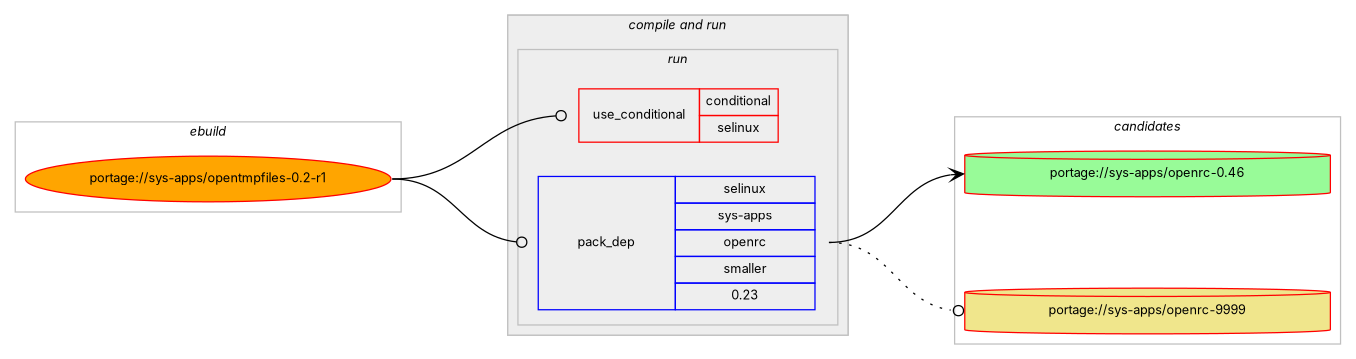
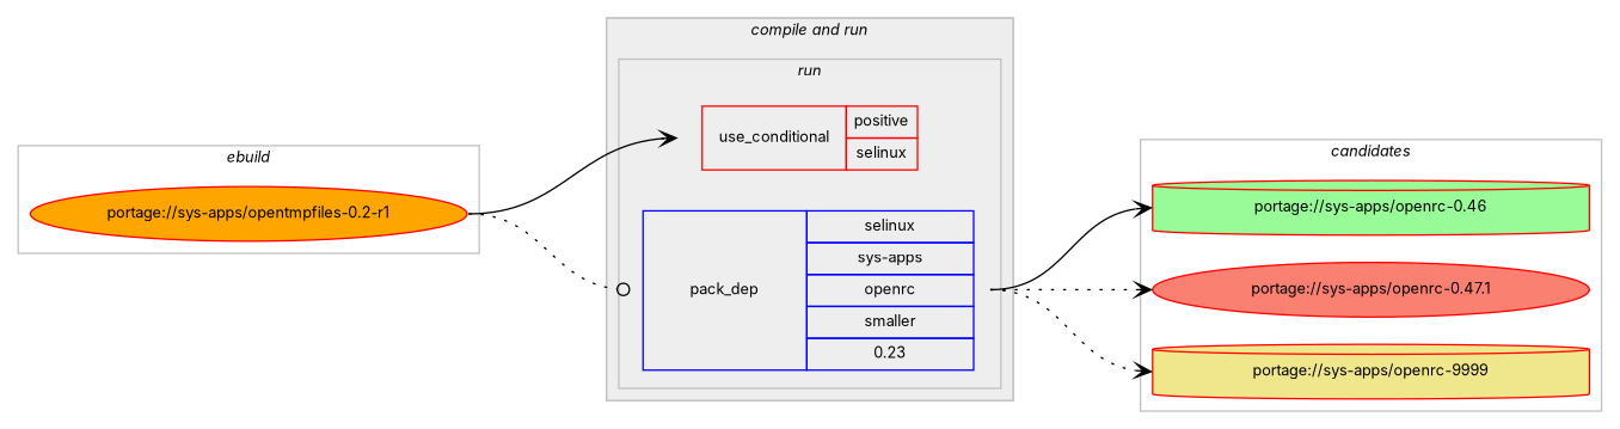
  digraph {
    compound=true
    concentrate=true
    fontname=Inter
    fontsize=10
    newrank=true
    rankdir=LR
    ranksep=1.5
    node [color=red fontname=Inter fontsize=10 shape=ellipse style=filled]
    edge [arrowhead=vee fontname=Inter headport=w style=solid tailport=e weight=100]
    n1 [fillcolor=orange label="portage://sys-apps/opentmpfiles-0.2-r1" width=4]
-   n2 [label=<<TABLE BORDER="0" CELLBORDER="1" CELLSPACING="0" CELLPADDING="4"><TR><TD ROWSPAN="3" CELLPADDING="10">use_conditional</TD></TR><TR><TD>conditional</TD></TR><TR><TD>selinux</TD></TR></TABLE>> shape=none style=""]
+   n2 [label=<<TABLE BORDER="0" CELLBORDER="1" CELLSPACING="0" CELLPADDING="4"><TR><TD ROWSPAN="3" CELLPADDING="10">use_conditional</TD></TR><TR><TD>positive</TD></TR><TR><TD>selinux</TD></TR></TABLE>> shape=none style=""]
    n3 [color=blue label=<<TABLE BORDER="0" CELLBORDER="1" CELLSPACING="0" CELLPADDING="4" WIDTH="220"><TR><TD ROWSPAN="6" CELLPADDING="30">pack_dep</TD></TR><TR><TD WIDTH="110">selinux</TD></TR><TR><TD>sys-apps</TD></TR><TR><TD>openrc</TD></TR><TR><TD>smaller</TD></TR><TR><TD>0.23</TD></TR></TABLE>> shape=none style=""]
    n4 [fillcolor=palegreen label="portage://sys-apps/openrc-0.46" shape=cylinder width=4]
+   n5 [fillcolor=salmon label="portage://sys-apps/openrc-0.47.1" width=4]
    n6 [fillcolor=khaki label="portage://sys-apps/openrc-9999" shape=cylinder width=4]
    subgraph cluster_1 {
      color=gray
      label=<<i>dependencies</i>>
      subgraph cluster_2 {
        color=gray
        fillcolor="#eeeeee"
        label=<<i>compile</i>>
        style=filled
      }
      subgraph cluster_3 {
        color=gray
        fillcolor="#eeeeee"
        label=<<i>compile and run</i>>
        style=filled
      }
      subgraph cluster_4 {
        color=gray
        fillcolor="#eeeeee"
        label=<<i>run</i>>
        style=filled
        subgraph sub_5 {
          color=gray
          fillcolor="#eeeeee"
          label=<<i>run</i>>
          style=filled
          n2
        }
        subgraph sub_6 {
          color=gray
          fillcolor="#eeeeee"
          label=<<i>run</i>>
          style=filled
          n3
        }
      }
    }
    subgraph cluster_7 {
      color=gray
      label=<<i>ebuild</i>>
      rank=same
      n1
    }
    subgraph cluster_8 {
      color=gray
      label=<<i>candidates</i>>
      rank=same
      subgraph sub_9 {
        color=black
        label=<<i>candidates</i>>
        nodesep=1
        rank=same
        n4
+       n5
        n6
      }
    }
-   n1 -> n2 [arrowhead=odot weight=20]
-   n1 -> n3 [arrowhead=odot weight=20]
+   n1 -> n2 [weight=20]
+   n1 -> n3 [arrowhead=odot style=dotted weight=20]
    n3 -> n4
-   n3 -> n6 [arrowhead=odot style=dotted]
+   n3 -> n5 [style=dotted]
+   n3 -> n6 [style=dotted]
  }
